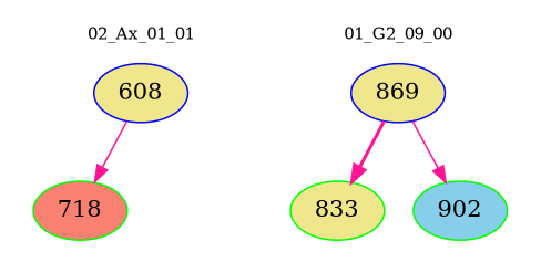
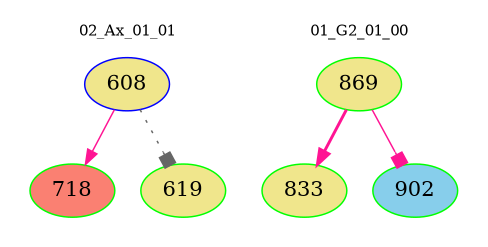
  digraph {
    node [color=green fillcolor=khaki style=filled]
    edge [arrowhead=normal color=deeppink style=solid]
    n1 [color=blue label=608]
    n2 [fillcolor=salmon label=718]
-   n4 [color=blue label=869]
+   n3 [label=619]
+   n4 [label=869]
    n5 [label=833]
    n6 [fillcolor=skyblue label=902]
    subgraph cluster_1 {
      color=white
      fontsize=10
      label="02_Ax_01_01"
      n1
      n2
+     n3
    }
    subgraph cluster_2 {
      color=white
      fontsize=10
-     label="01_G2_09_00"
+     label="01_G2_01_00"
      n4
      n5
      n6
    }
    n1 -> n2
+   n1 -> n3 [arrowhead=box color=gray40 style=dotted]
    n4 -> n5 [style=bold]
-   n4 -> n6
+   n4 -> n6 [arrowhead=box]
  }
